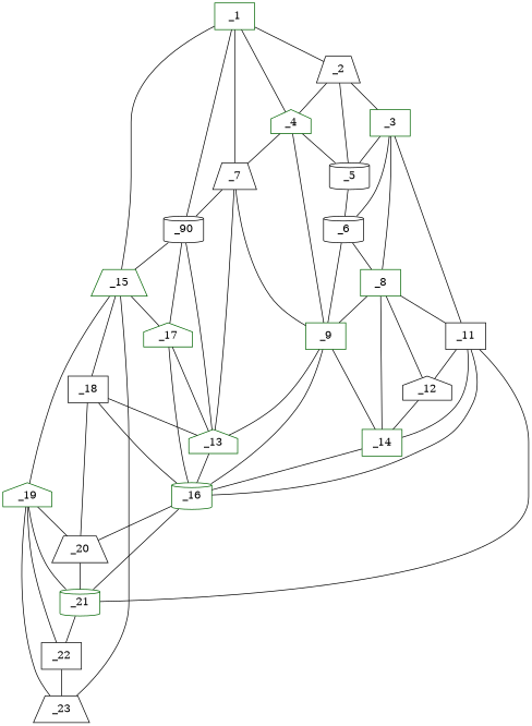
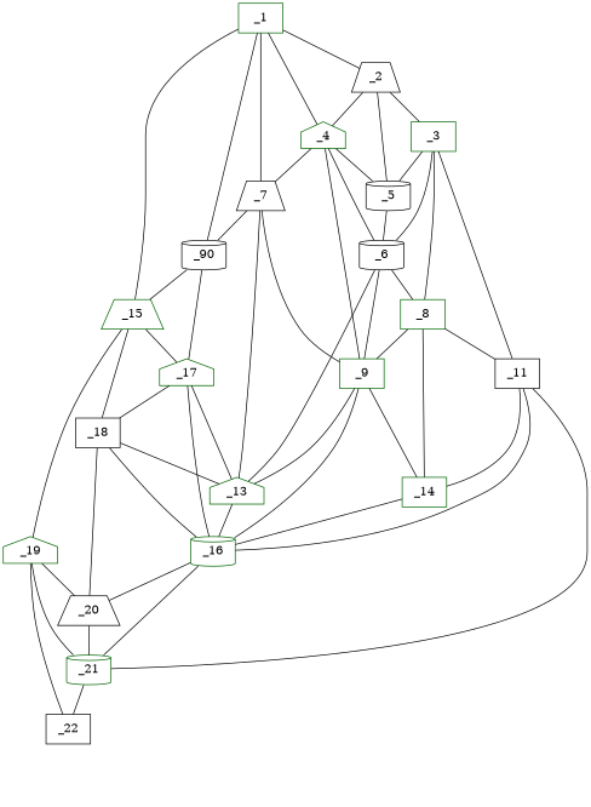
  graph {
    node [color=darkgreen shape=box x=123 y=54]
    edge [valence=2]
    _1 [x=25]
    _2 [color=black shape=trapezium x=37 y=49]
    _4 [shape=house x=43]
    _7 [color=black shape=trapezium x=57 y=67]
    n5 [color=black label=_90 shape=cylinder x=64 y=84]
    _15 [shape=trapezium x=83 y=99]
    _3 [x=42 y=30]
    _5 [color=black shape=cylinder x=45 y=47]
    _6 [color=black shape=cylinder x=49 y=48]
    _8 [x=61 y=39]
    _11 [color=black x=65 y=29]
    _9 [x=62]
    _13 [shape=house x=67 y=69]
    _17 [shape=house x=87 y=77]
    _18 [color=black x=91 y=77]
    _19 [shape=house x=104 y=75]
-   _23 [color=black shape=trapezium y=89]
-   _12 [color=black shape=house x=66 y=35]
    _14 [x=74 y=39]
    _16 [shape=cylinder x=86 y=46]
    _21 [shape=cylinder x=122 y=70]
    _20 [color=black shape=trapezium x=107 y=61]
    _22 [color=black y=81]
    _1 -- _2
    _1 -- _4
    _1 -- _7 [valence=1]
    _1 -- n5
    _1 -- _15 [valence=1]
    _2 -- _4 [valence=1]
    _2 -- _3
    _2 -- _5
    _4 -- _7 [valence=1]
    _4 -- _5
+   _4 -- _6
    _4 -- _9
    _7 -- n5
    _7 -- _9 [valence=1]
    _7 -- _13
    n5 -- _15
-   n5 -- _13 [valence=1]
+   _6 -- _13 [valence=1]
    n5 -- _17
    _15 -- _17 [valence=1]
    _15 -- _18
    _15 -- _19 [valence=1]
-   _15 -- _23 [valence=1]
    _3 -- _5 [valence=1]
    _3 -- _6
    _3 -- _8 [valence=1]
    _3 -- _11 [valence=1]
    _5 -- _6 [valence=1]
    _6 -- _8 [valence=1]
    _6 -- _9 [valence=1]
    _8 -- _11 [valence=1]
    _8 -- _9 [valence=1]
-   _8 -- _12
    _8 -- _14
-   _11 -- _12
    _11 -- _14 [valence=1]
    _11 -- _16 [valence=1]
    _11 -- _21 [valence=1]
    _9 -- _13
    _9 -- _14
    _9 -- _16
    _13 -- _17
    _13 -- _16
+   _17 -- _18
    _18 -- _13
    _18 -- _20 [valence=1]
-   _19 -- _23
    _19 -- _21 [valence=1]
    _19 -- _20
    _19 -- _22
-   _12 -- _14 [valence=1]
    _14 -- _16 [valence=1]
    _16 -- _17
    _16 -- _18
    _16 -- _21
    _16 -- _20
    _21 -- _22 [valence=1]
    _20 -- _21 [valence=1]
-   _22 -- _23 [valence=1]
  }
